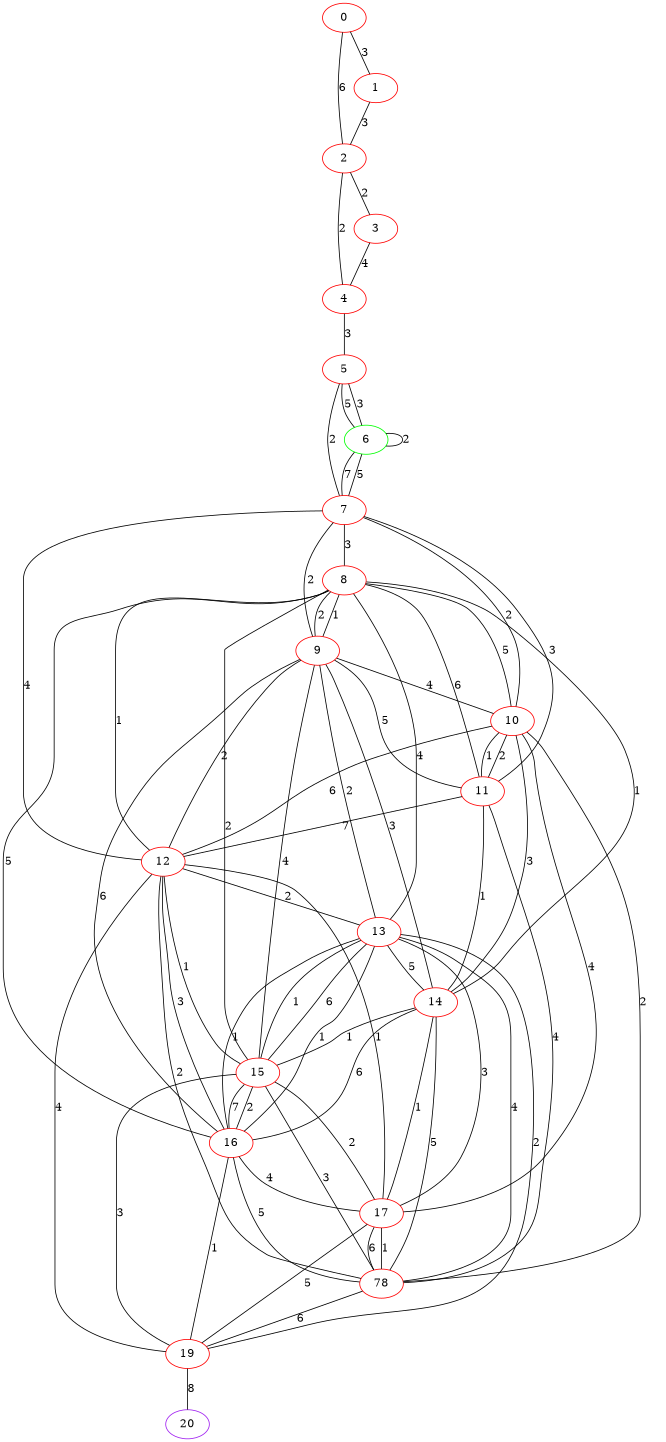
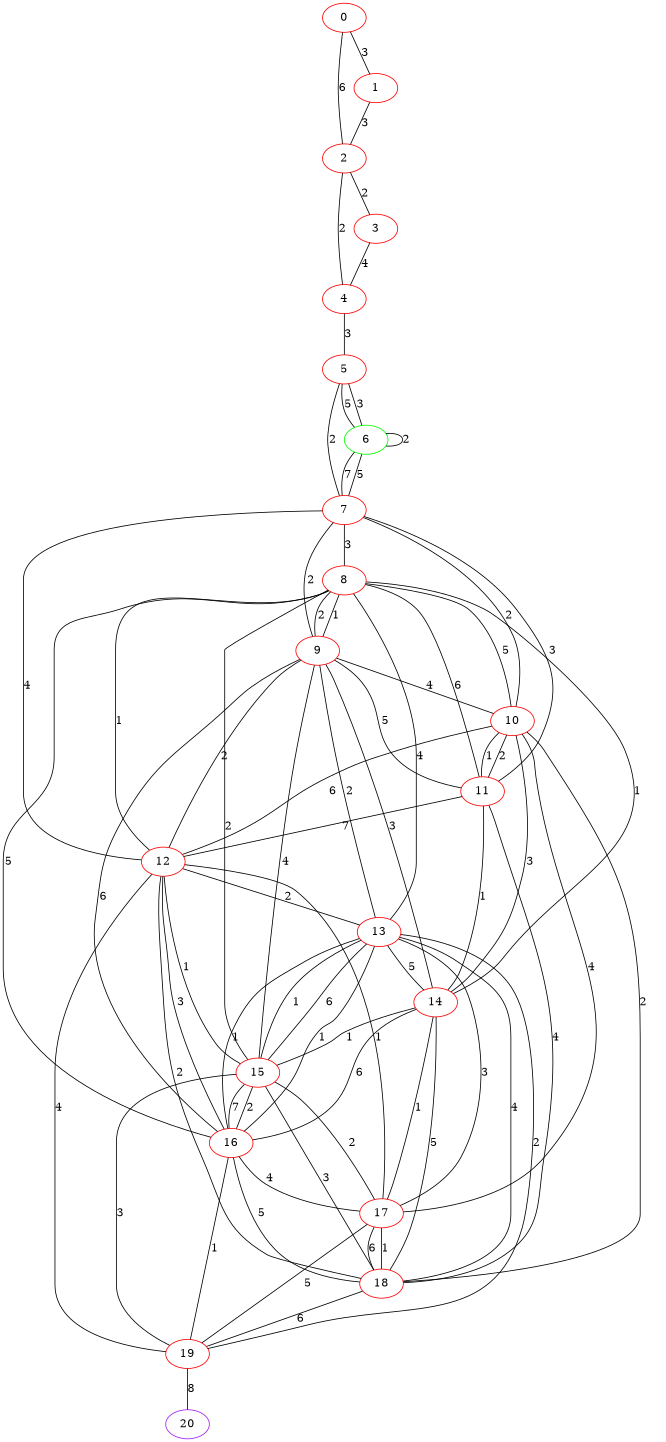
  graph {
    node [color=red weight=1]
    0
    1
    2
    3
    4
    5
    6 [color=green weight=2]
    7
    8
    9
    10
    11
    12
    13
    14
    15
    16
    17
-   18 [label=78]
+   18
    19
    20 [color=purple weight=4]
    0 -- 1 [label=3]
    0 -- 2 [label=6]
    1 -- 2 [label=3]
    2 -- 3 [label=2]
    2 -- 4 [label=2]
    3 -- 4 [label=4]
    4 -- 5 [label=3]
    5 -- 6 [label=3]
    5 -- 6 [label=5]
    5 -- 7 [label=2]
    6 -- 6 [label=2]
    6 -- 7 [label=5]
    6 -- 7 [label=7]
    7 -- 8 [label=3]
    7 -- 9 [label=2]
    7 -- 10 [label=2]
    7 -- 11 [label=3]
    7 -- 12 [label=4]
    8 -- 9 [label=1]
    8 -- 9 [label=2]
    8 -- 10 [label=5]
    8 -- 11 [label=6]
    8 -- 12 [label=1]
    8 -- 13 [label=4]
    8 -- 14 [label=1]
    8 -- 15 [label=2]
    8 -- 16 [label=5]
    9 -- 10 [label=4]
    9 -- 11 [label=5]
    9 -- 12 [label=2]
    9 -- 13 [label=2]
    9 -- 14 [label=3]
    9 -- 15 [label=4]
    9 -- 16 [label=6]
    10 -- 11 [label=2]
    10 -- 11 [label=1]
    10 -- 12 [label=6]
    10 -- 14 [label=3]
    10 -- 17 [label=4]
    10 -- 18 [label=2]
    11 -- 12 [label=7]
    11 -- 14 [label=1]
    11 -- 18 [label=4]
    12 -- 13 [label=2]
    12 -- 15 [label=1]
    12 -- 16 [label=3]
    12 -- 17 [label=1]
    12 -- 18 [label=2]
    12 -- 19 [label=4]
    13 -- 14 [label=5]
    13 -- 15 [label=6]
    13 -- 15 [label=1]
    13 -- 16 [label=1]
    13 -- 16 [label=1]
    13 -- 17 [label=3]
    13 -- 18 [label=4]
    13 -- 19 [label=2]
    14 -- 15 [label=1]
    14 -- 16 [label=6]
    14 -- 17 [label=1]
    14 -- 18 [label=5]
    15 -- 16 [label=7]
    15 -- 16 [label=2]
    15 -- 17 [label=2]
    15 -- 18 [label=3]
    15 -- 19 [label=3]
    16 -- 17 [label=4]
    16 -- 18 [label=5]
    16 -- 19 [label=1]
    17 -- 18 [label=6]
    17 -- 18 [label=1]
    17 -- 19 [label=5]
    18 -- 19 [label=6]
    19 -- 20 [label=8]
  }
